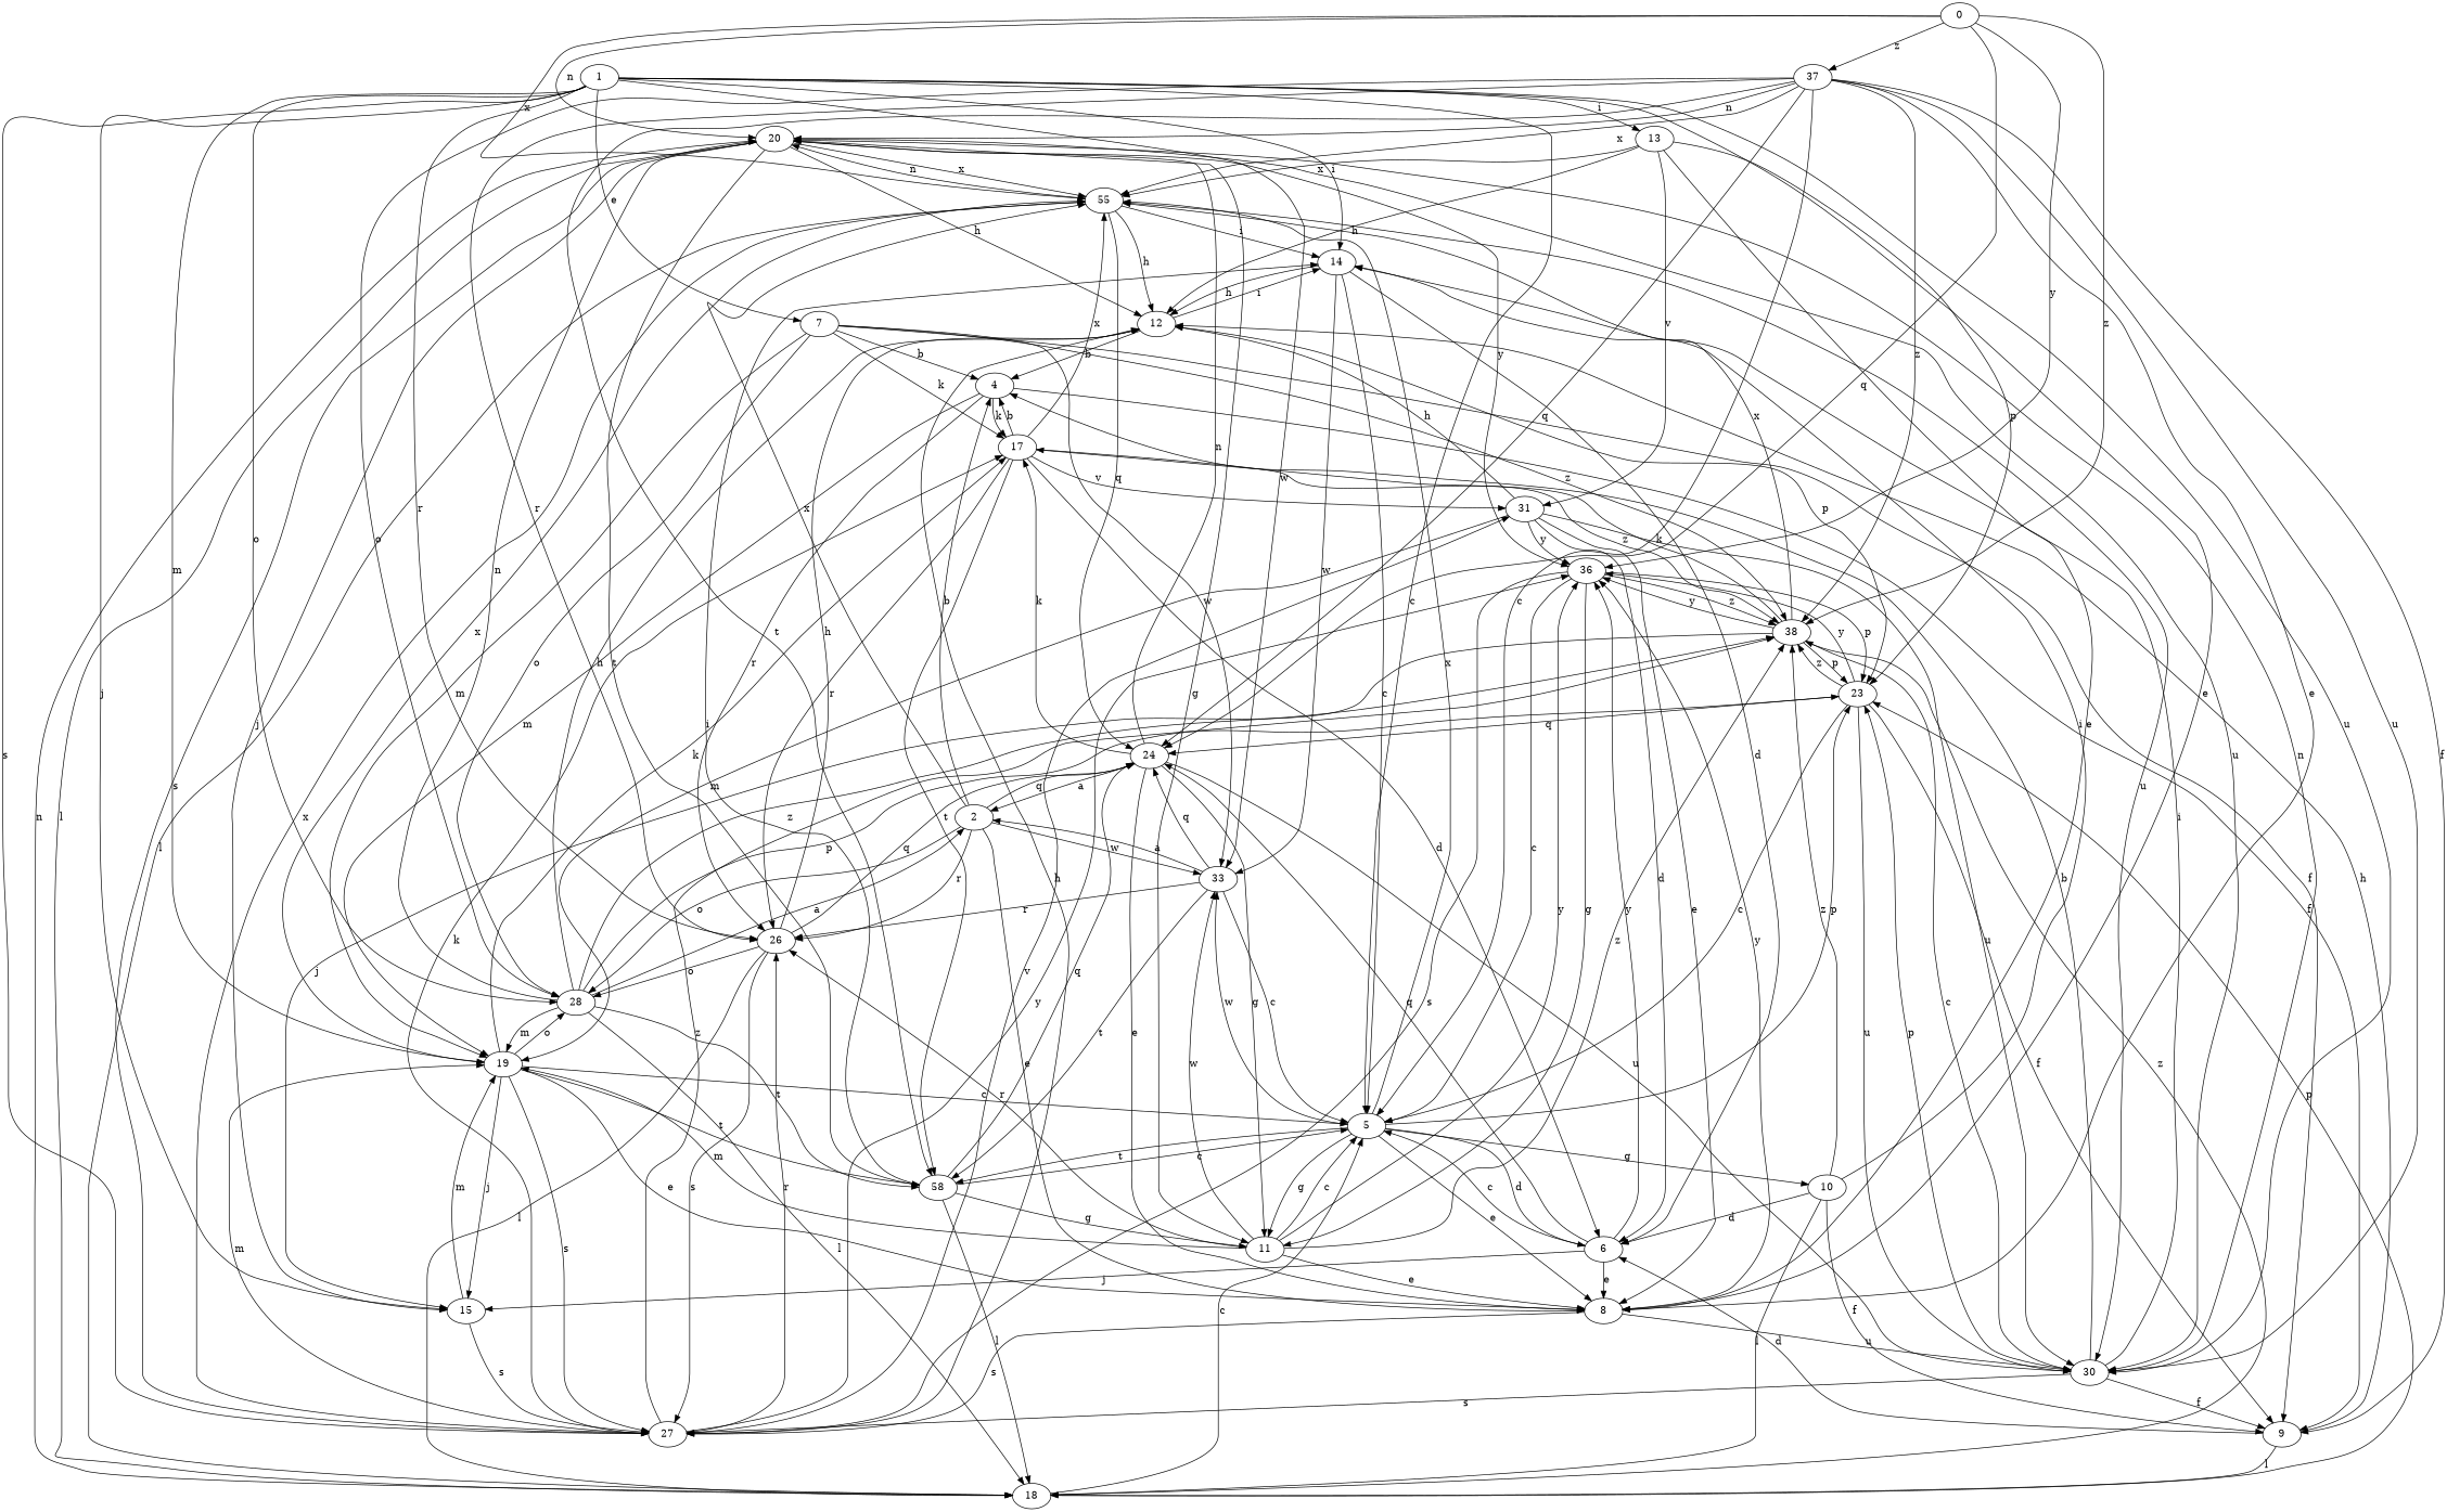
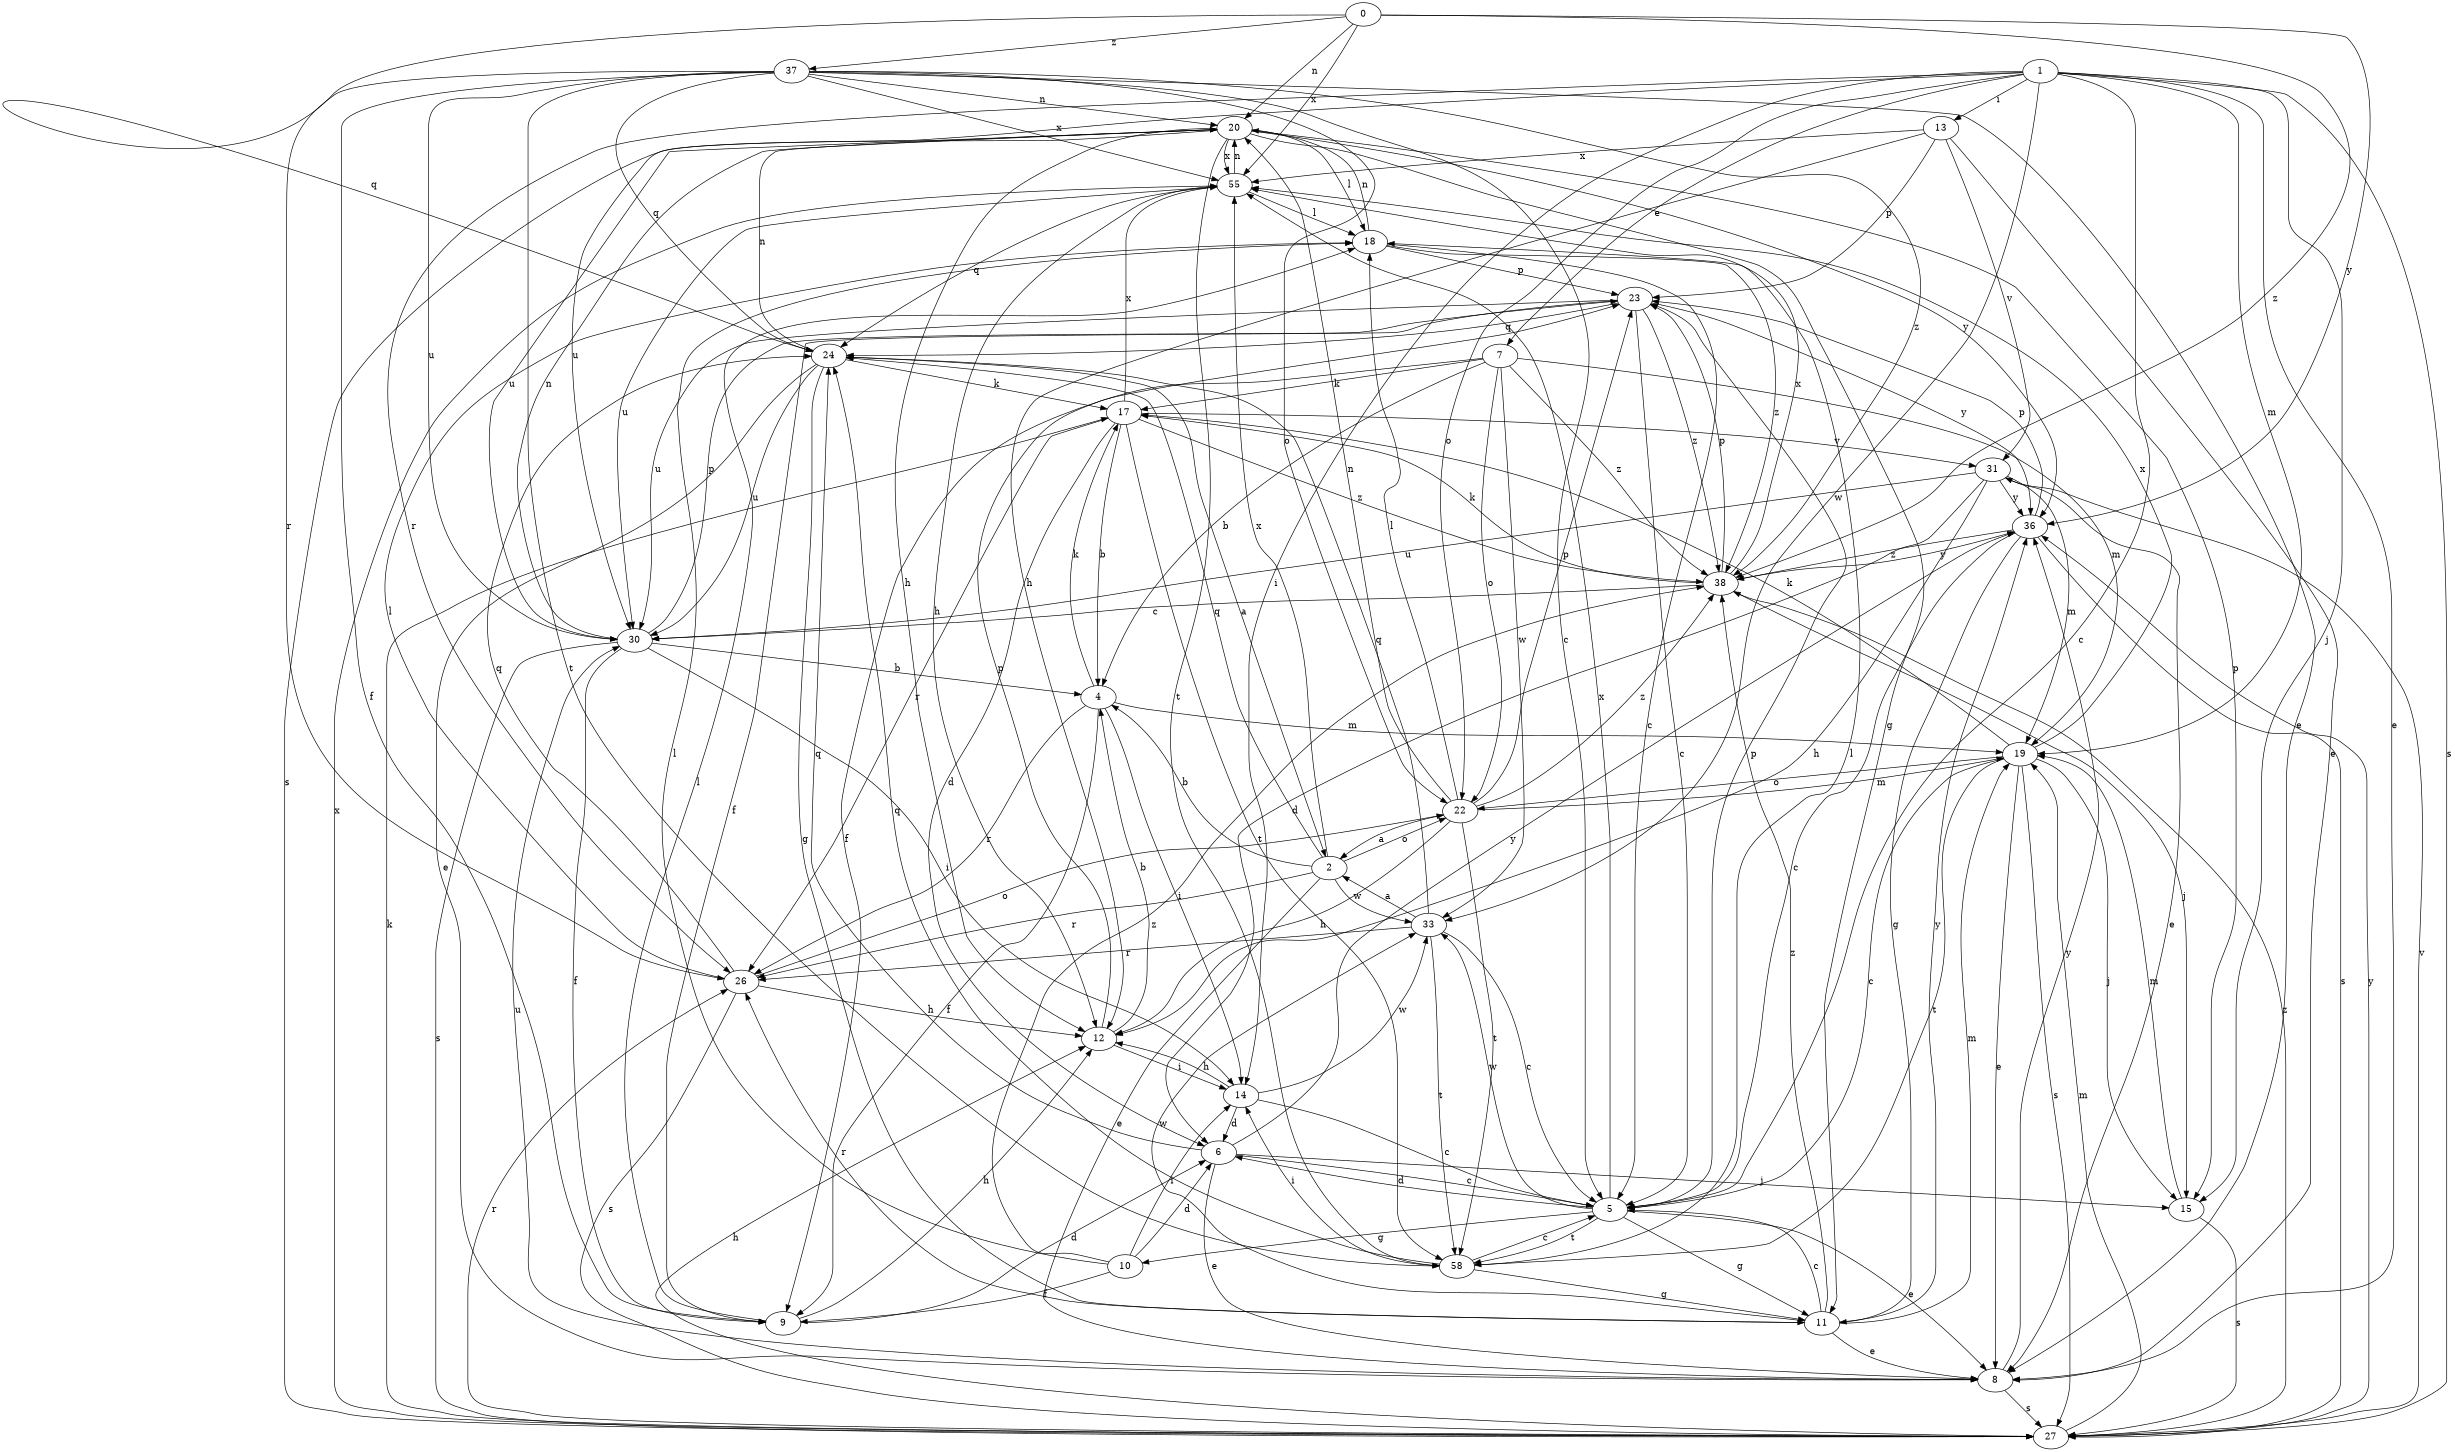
  strict digraph {
    0
    20
    24
    n4 [label=55]
    36
    37
    38
    15
    27
    30
    11
    n12 [label=58]
    12
    18
    8
    2
    17
    14
    5
    23
-   22 [label=28]
+   22
    26
    9
    1
    7
    13
    19
    33
    6
    10
    4
    31
    0 -> 20 [label=n]
    0 -> 24 [label=q]
    0 -> n4 [label=x]
    0 -> 36 [label=y]
    0 -> 37 [label=z]
    0 -> 38 [label=z]
    20 -> n4 [label=x]
    20 -> 36 [label=y]
-   20 -> 15 [label=j]
+   20 -> 15 [label=p]
    20 -> 27 [label=s]
    20 -> 30 [label=u]
    20 -> 11 [label=g]
    20 -> n12 [label=t]
    20 -> 12 [label=h]
    20 -> 18 [label=l]
    24 -> 20 [label=n]
    24 -> 30 [label=u]
    24 -> 11 [label=g]
    24 -> 8 [label=e]
    24 -> 2 [label=a]
    24 -> 17 [label=k]
    n4 -> 20 [label=n]
    n4 -> 24 [label=q]
    n4 -> 30 [label=u]
    n4 -> 12 [label=h]
    n4 -> 18 [label=l]
-   n4 -> 14 [label=i]
+   4 -> 14 [label=i]
    36 -> 38 [label=z]
    36 -> 27 [label=s]
    36 -> 11 [label=g]
    36 -> 5 [label=c]
    36 -> 23 [label=p]
    37 -> 20 [label=n]
    37 -> 24 [label=q]
    37 -> n4 [label=x]
    37 -> 38 [label=z]
    37 -> 30 [label=u]
    37 -> n12 [label=t]
    37 -> 8 [label=e]
    37 -> 5 [label=c]
    37 -> 22 [label=o]
    37 -> 26 [label=r]
    37 -> 9 [label=f]
    38 -> n4 [label=x]
    38 -> 36 [label=y]
    38 -> 15 [label=j]
    38 -> 30 [label=c]
    38 -> 17 [label=k]
    38 -> 23 [label=p]
    15 -> 27 [label=s]
    15 -> 19 [label=m]
    27 -> n4 [label=x]
    27 -> 36 [label=y]
    27 -> 38 [label=z]
    27 -> 12 [label=h]
    27 -> 17 [label=k]
    27 -> 26 [label=r]
    27 -> 19 [label=m]
    27 -> 31 [label=v]
    30 -> 20 [label=n]
    30 -> 27 [label=s]
    30 -> 14 [label=i]
    30 -> 23 [label=p]
    30 -> 9 [label=f]
    30 -> 4 [label=b]
    11 -> 36 [label=y]
    11 -> 38 [label=z]
    11 -> 8 [label=e]
    11 -> 5 [label=c]
    11 -> 26 [label=r]
    11 -> 19 [label=m]
    11 -> 33 [label=w]
    n12 -> 24 [label=q]
    n12 -> 11 [label=g]
    n12 -> 18 [label=l]
    n12 -> 14 [label=i]
    n12 -> 5 [label=c]
    12 -> 14 [label=i]
    12 -> 23 [label=p]
    12 -> 4 [label=b]
    18 -> 20 [label=n]
    18 -> 38 [label=z]
    18 -> 5 [label=c]
    18 -> 23 [label=p]
    8 -> 36 [label=y]
    8 -> 27 [label=s]
    8 -> 30 [label=u]
    2 -> 24 [label=q]
    2 -> n4 [label=x]
    2 -> 8 [label=e]
    2 -> 22 [label=o]
    2 -> 26 [label=r]
    2 -> 33 [label=w]
    2 -> 4 [label=b]
    17 -> n4 [label=x]
    17 -> 38 [label=z]
    17 -> n12 [label=t]
    17 -> 26 [label=r]
    17 -> 6 [label=d]
    17 -> 4 [label=b]
    17 -> 31 [label=v]
    14 -> 12 [label=h]
    14 -> 5 [label=c]
    14 -> 33 [label=w]
    14 -> 6 [label=d]
    5 -> n4 [label=x]
    5 -> 11 [label=g]
    5 -> n12 [label=t]
    5 -> 8 [label=e]
    5 -> 23 [label=p]
    5 -> 33 [label=w]
    5 -> 6 [label=d]
    5 -> 10 [label=g]
    23 -> 24 [label=q]
    23 -> 36 [label=y]
    23 -> 38 [label=z]
    23 -> 30 [label=u]
    23 -> 5 [label=c]
    23 -> 9 [label=f]
    22 -> 20 [label=n]
    22 -> 38 [label=z]
    22 -> n12 [label=t]
    22 -> 12 [label=h]
    22 -> 18 [label=l]
    22 -> 2 [label=a]
    22 -> 23 [label=p]
    22 -> 19 [label=m]
    26 -> 24 [label=q]
    26 -> 27 [label=s]
    26 -> 12 [label=h]
    26 -> 18 [label=l]
    26 -> 22 [label=o]
    9 -> 12 [label=h]
    9 -> 18 [label=l]
    9 -> 6 [label=d]
    1 -> 15 [label=j]
    1 -> 27 [label=s]
    1 -> 30 [label=u]
    1 -> 8 [label=e]
    1 -> 14 [label=i]
    1 -> 5 [label=c]
    1 -> 22 [label=o]
    1 -> 26 [label=r]
    1 -> 7 [label=e]
    1 -> 13 [label=i]
    1 -> 19 [label=m]
    1 -> 33 [label=w]
    7 -> 38 [label=z]
    7 -> 17 [label=k]
    7 -> 22 [label=o]
    7 -> 9 [label=f]
    7 -> 19 [label=m]
    7 -> 33 [label=w]
    7 -> 4 [label=b]
    13 -> n4 [label=x]
    13 -> 12 [label=h]
    13 -> 8 [label=e]
    13 -> 23 [label=p]
    13 -> 31 [label=v]
    19 -> n4 [label=x]
    19 -> 15 [label=j]
    19 -> 27 [label=s]
    19 -> n12 [label=t]
    19 -> 8 [label=e]
    19 -> 17 [label=k]
    19 -> 5 [label=c]
    19 -> 22 [label=o]
    33 -> 24 [label=q]
    33 -> n12 [label=t]
    33 -> 2 [label=a]
    33 -> 5 [label=c]
    33 -> 26 [label=r]
    6 -> 24 [label=q]
    6 -> 36 [label=y]
    6 -> 15 [label=j]
    6 -> 8 [label=e]
    6 -> 5 [label=c]
    10 -> 38 [label=z]
    10 -> 18 [label=l]
    10 -> 14 [label=i]
    10 -> 9 [label=f]
    10 -> 6 [label=d]
    4 -> 17 [label=k]
    4 -> 26 [label=r]
    4 -> 9 [label=f]
    4 -> 19 [label=m]
    31 -> 36 [label=y]
    31 -> 30 [label=u]
    31 -> 12 [label=h]
    31 -> 8 [label=e]
    31 -> 19 [label=m]
    31 -> 6 [label=d]
  }
